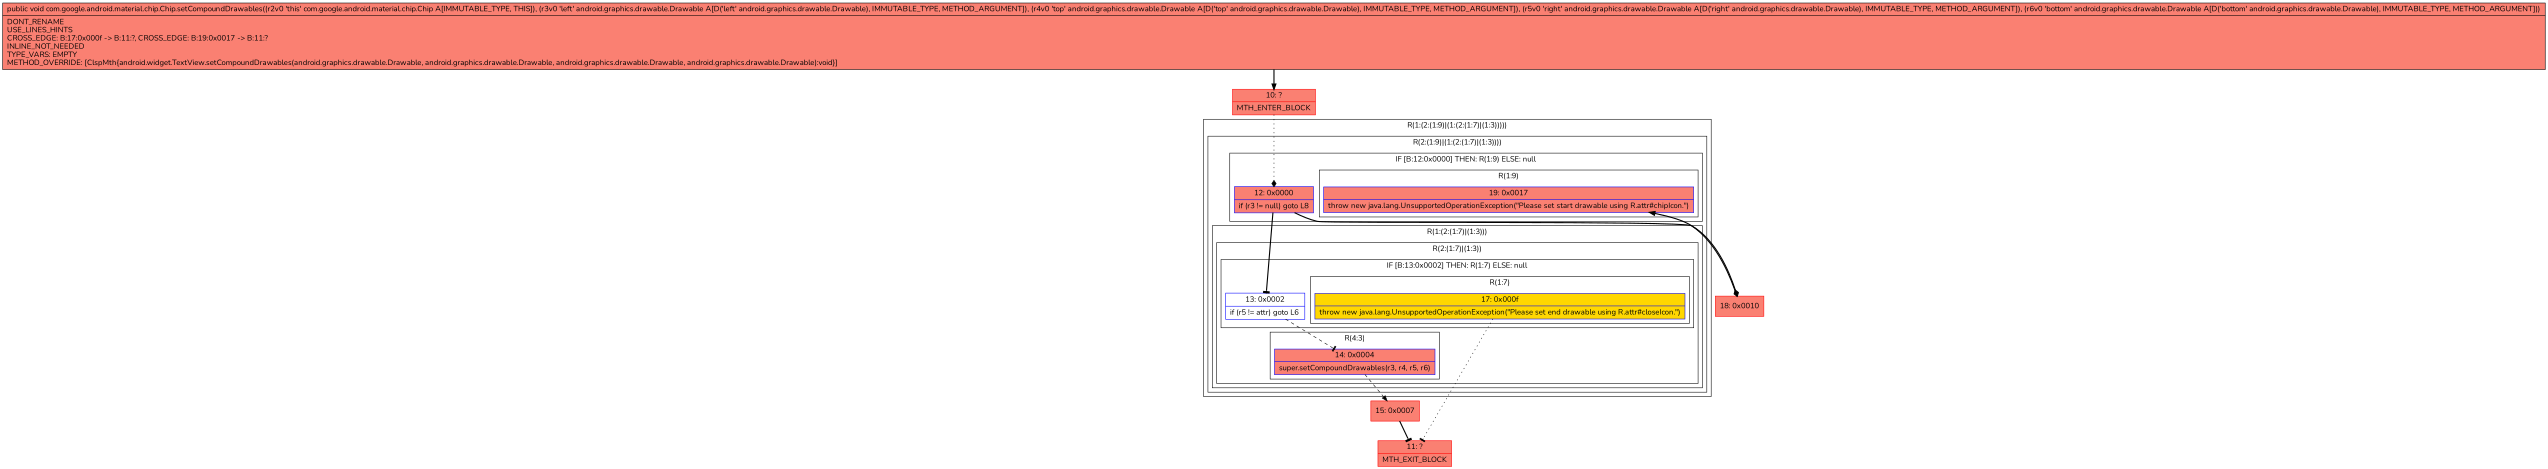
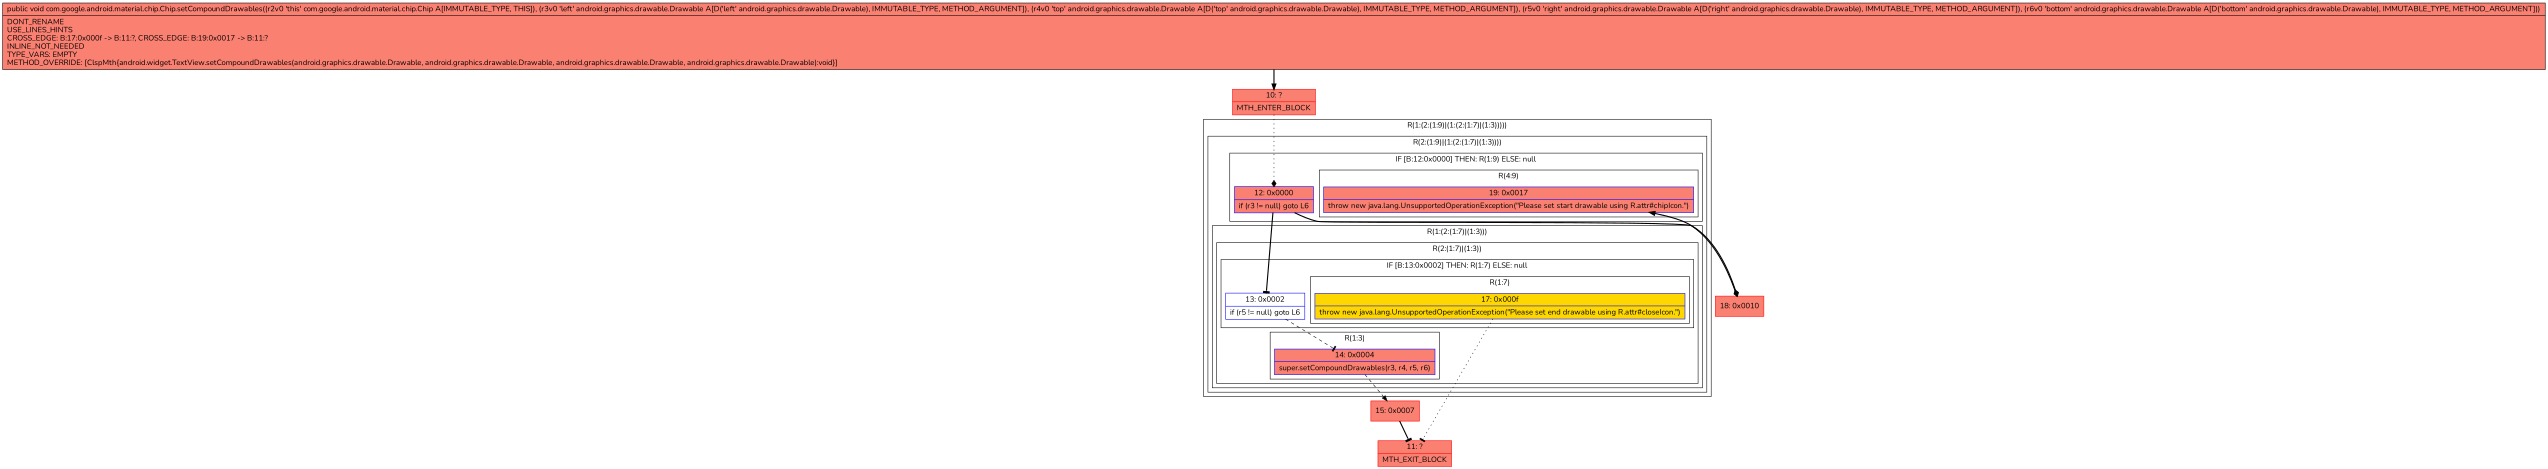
  digraph {
    fontname=Nunito
    node [color=blue fillcolor=salmon fontname=Nunito shape=record style=filled]
    edge [arrowhead=tee fontname=Nunito style=bold]
    n1 [label="{19\:\ 0x0017|throw new java.lang.UnsupportedOperationException(\"Please set start drawable using R.attr#chipIcon.\")\l}"]
-   n2 [label="{12\:\ 0x0000|if (r3 != null) goto L8\l}"]
+   n2 [label="{12\:\ 0x0000|if (r3 != null) goto L6\l}"]
    n3 [fillcolor=gold label="{17\:\ 0x000f|throw new java.lang.UnsupportedOperationException(\"Please set end drawable using R.attr#closeIcon.\")\l}"]
-   n4 [fillcolor=white label="{13\:\ 0x0002|if (r5 != attr) goto L6\l}"]
+   n4 [fillcolor=white label="{13\:\ 0x0002|if (r5 != null) goto L6\l}"]
    n5 [label="{14\:\ 0x0004|super.setCompoundDrawables(r3, r4, r5, r6)\l}"]
    n6 [color=red label="{18\:\ 0x0010}"]
    n7 [color=red label="{11\:\ ?|MTH_EXIT_BLOCK\l}"]
    n8 [color=red label="{15\:\ 0x0007}"]
    n9 [color=red label="{10\:\ ?|MTH_ENTER_BLOCK\l}"]
    n10 [label="{public void com.google.android.material.chip.Chip.setCompoundDrawables((r2v0 'this' com.google.android.material.chip.Chip A[IMMUTABLE_TYPE, THIS]), (r3v0 'left' android.graphics.drawable.Drawable A[D('left' android.graphics.drawable.Drawable), IMMUTABLE_TYPE, METHOD_ARGUMENT]), (r4v0 'top' android.graphics.drawable.Drawable A[D('top' android.graphics.drawable.Drawable), IMMUTABLE_TYPE, METHOD_ARGUMENT]), (r5v0 'right' android.graphics.drawable.Drawable A[D('right' android.graphics.drawable.Drawable), IMMUTABLE_TYPE, METHOD_ARGUMENT]), (r6v0 'bottom' android.graphics.drawable.Drawable A[D('bottom' android.graphics.drawable.Drawable), IMMUTABLE_TYPE, METHOD_ARGUMENT]))  | DONT_RENAME\lUSE_LINES_HINTS\lCROSS_EDGE: B:17:0x000f \-\> B:11:?, CROSS_EDGE: B:19:0x0017 \-\> B:11:?\lINLINE_NOT_NEEDED\lTYPE_VARS: EMPTY\lMETHOD_OVERRIDE: [ClspMth\{android.widget.TextView.setCompoundDrawables(android.graphics.drawable.Drawable, android.graphics.drawable.Drawable, android.graphics.drawable.Drawable, android.graphics.drawable.Drawable):void\}]\l}" color=""]
    subgraph cluster_1 {
      label="R(1:(2:(1:9)|(1:(2:(1:7)|(1:3)))))"
      subgraph cluster_2 {
        label="R(2:(1:9)|(1:(2:(1:7)|(1:3))))"
        subgraph cluster_3 {
          label="IF [B:12:0x0000] THEN: R(1:9) ELSE: null"
          n2
          subgraph cluster_4 {
-           label="R(1:9)"
+           label="R(4:9)"
            n1
          }
        }
        subgraph cluster_5 {
          label="R(1:(2:(1:7)|(1:3)))"
          subgraph cluster_6 {
            label="R(2:(1:7)|(1:3))"
            subgraph cluster_7 {
              label="IF [B:13:0x0002] THEN: R(1:7) ELSE: null"
              n4
              subgraph cluster_8 {
                label="R(1:7)"
                n3
              }
            }
            subgraph cluster_9 {
-             label="R(4:3)"
+             label="R(1:3)"
              n5
            }
          }
        }
      }
    }
    n2 -> n4
    n2 -> n6 [arrowhead=diamond]
    n3 -> n7 [style=dotted]
    n4 -> n5 [style=dashed]
    n5 -> n8 [arrowhead=normal style=dashed]
    n6 -> n1 [arrowhead=normal]
    n8 -> n7
    n9 -> n2 [arrowhead=diamond style=dotted]
    n10 -> n9 [arrowhead=normal]
  }
